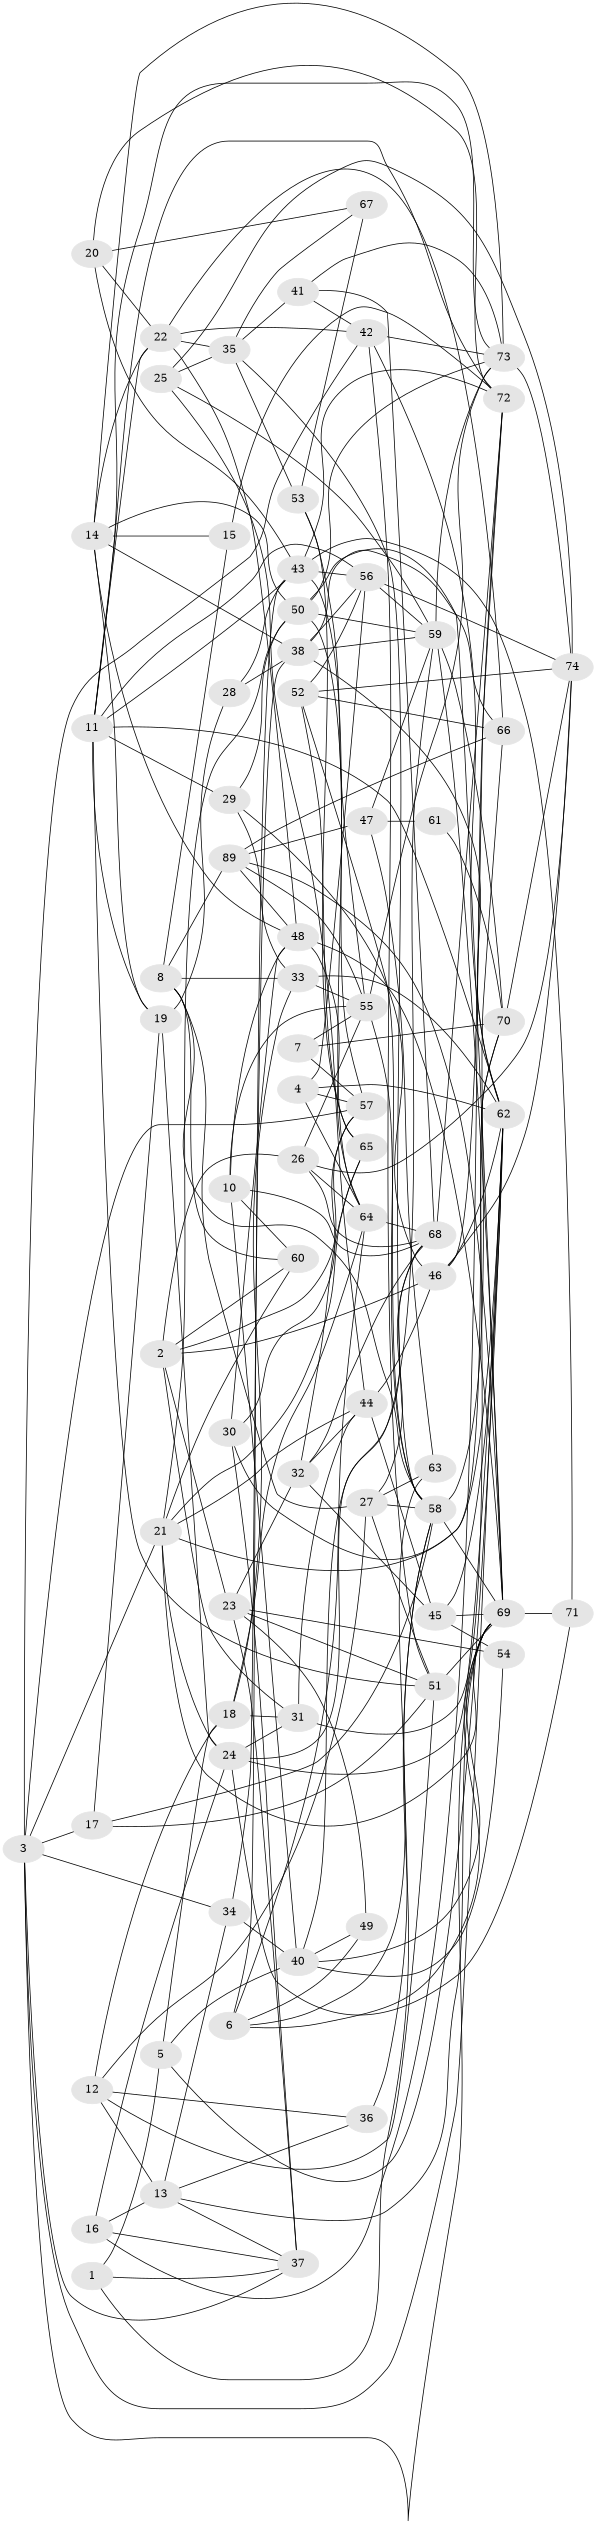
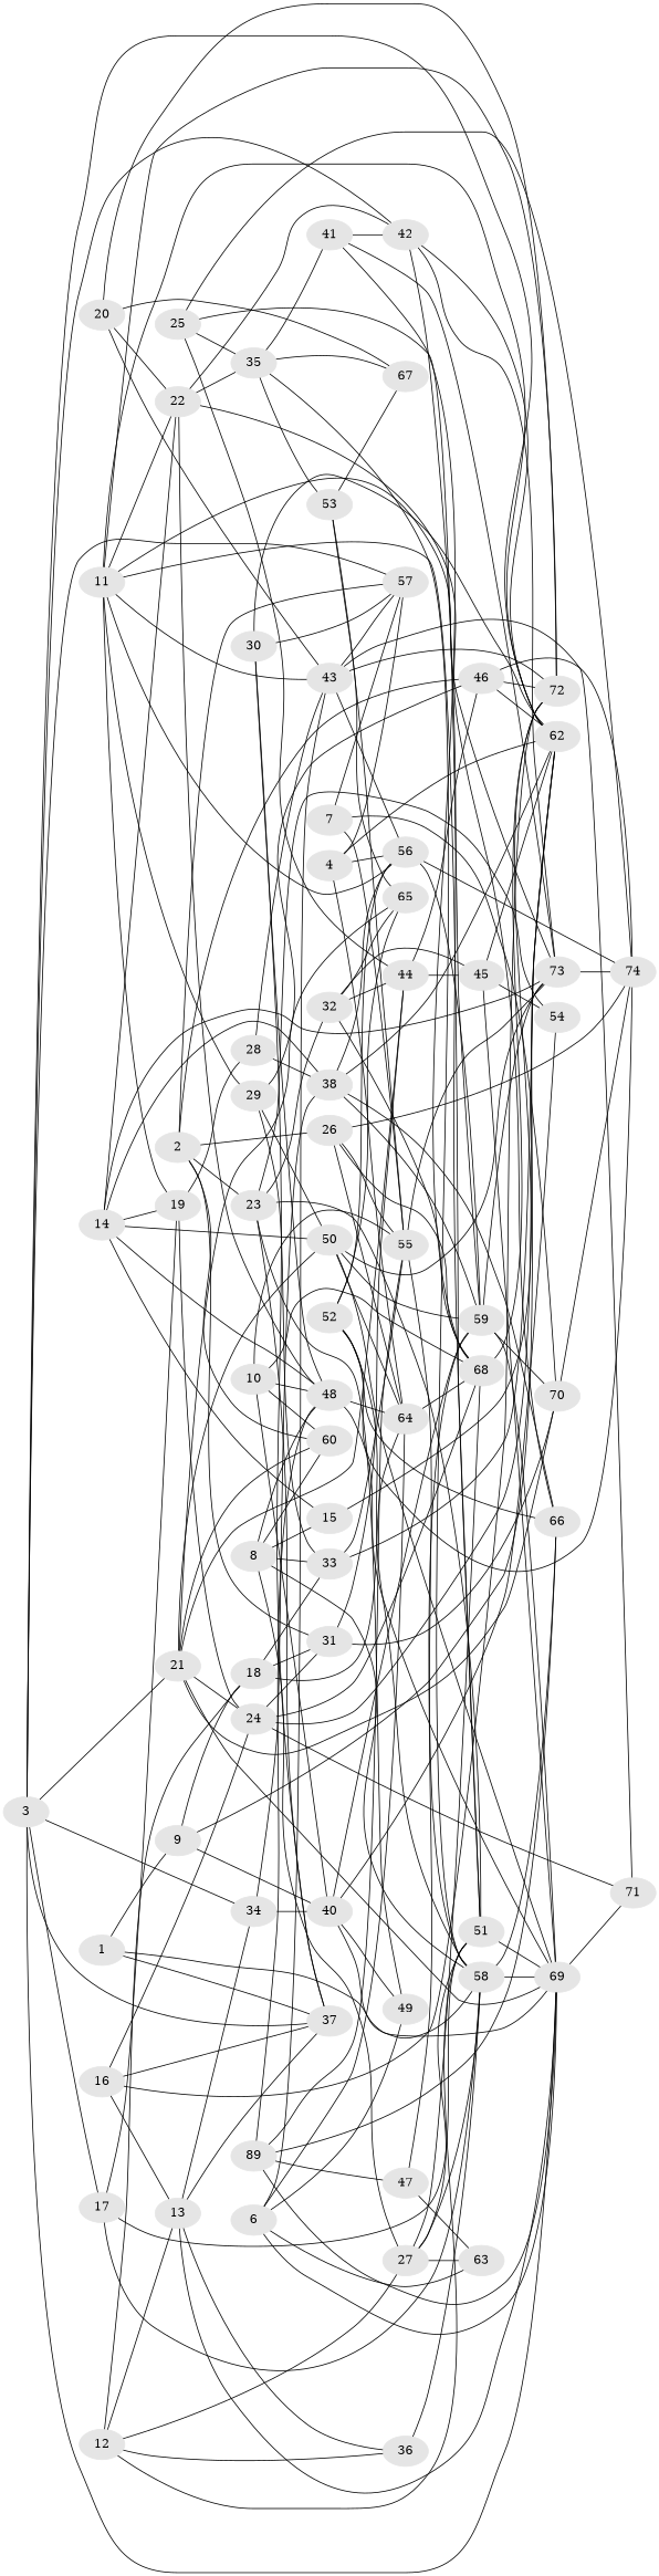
  graph {
    rankdir=LR
    node [color=gray90 style=filled]
    edge [weight=1.0]
    1
-   9 [label=5]
+   9
    37
    58
    62
    18
    40
    69
    66
    2
    23
    26
    31
    46
    57
    60
    49
    51
    32
    54
    64
    55
    68
    74
    70
    44
    72
    3
    17
    21
    34
    42
    19
    50
    24
    65
    38
    73
    71
    4
    56
    59
    53
    67
    6
    43
    63
    7
    8
    15
    27
    33
    n53 [label=89]
    48
    47
    10
    11
    22
    29
    28
    35
    12
    13
    36
    14
    16
    20
    45
    41
    25
    30
-   61
    52
    1 -- 9 [weight=2.0]
    1 -- 37
    1 -- 58
    9 -- 62
    9 -- 18
    9 -- 40
    58 -- 69
    58 -- 66
    18 -- 31
    18 -- 64
    18 -- 33
    40 -- 69
    40 -- 49
    40 -- 54
    40 -- 59
    69 -- 71
    2 -- 23
    2 -- 26
    2 -- 31
    2 -- 46
    2 -- 57
    2 -- 60
    23 -- 37
    23 -- 49
    23 -- 51
    23 -- 32
    23 -- 54
    26 -- 64
    26 -- 55
    26 -- 68
    26 -- 74
    31 -- 70 [weight=2.0]
    31 -- 44
    46 -- 62
    46 -- 74
    46 -- 72
    51 -- 69
    32 -- 68
    32 -- 44
    32 -- 65
    32 -- 45
    64 -- 68
    55 -- 58
    55 -- 73
    68 -- 72
    70 -- 74
    44 -- 46
    44 -- 45
    3 -- 37
    3 -- 62
    3 -- 69
    3 -- 57
    3 -- 17
    3 -- 21
    3 -- 34
    3 -- 42
    17 -- 58
    17 -- 51
    17 -- 19
    21 -- 69
    21 -- 60
    21 -- 70
    21 -- 44
    21 -- 50
    21 -- 24
    21 -- 65
    34 -- 40
    34 -- 38
    42 -- 62
    42 -- 51
    42 -- 73
    19 -- 24
    19 -- 28
    50 -- 69
    50 -- 64
    50 -- 73 [weight=2.0]
    50 -- 59
    24 -- 62
    24 -- 31
    24 -- 68
    24 -- 71
    38 -- 62
    38 -- 66
    38 -- 56
    38 -- 59
    73 -- 74
    4 -- 62
    4 -- 57
    4 -- 64
    4 -- 56
    56 -- 74
    56 -- 59
    59 -- 69
    59 -- 70
    59 -- 73
    53 -- 55
    53 -- 65
    53 -- 67
    6 -- 69
    6 -- 49 [weight=2.0]
    6 -- 64
    6 -- 43
    6 -- 63
    43 -- 57
    43 -- 72
    43 -- 71
    43 -- 56
    7 -- 57
    7 -- 55
    7 -- 70
    8 -- 58
    8 -- 60
    8 -- 15
    8 -- 27
    8 -- 33
-   8 -- n53
+   8 -- 48
    15 -- 72
    27 -- 58
    27 -- 51
    27 -- 68
    27 -- 63
    33 -- 62
    33 -- 55
    n53 -- 69
    n53 -- 66
    n53 -- 55
    n53 -- 48
    n53 -- 47
    48 -- 69
    48 -- 64
    47 -- 59 [weight=2.0]
    47 -- 63
-   47 -- 61
    10 -- 40
    10 -- 60
    10 -- 55
    10 -- 68
    10 -- 48
    11 -- 62 [weight=3.0]
    11 -- 51
    11 -- 72
    11 -- 19
    11 -- 73
    11 -- 56
    11 -- 43
    11 -- 22
    11 -- 29
    22 -- 66
    22 -- 42
    22 -- 48
    22 -- 35
    29 -- 46
    29 -- 50
    29 -- 33
    28 -- 38
    28 -- 43
    35 -- 58
    35 -- 53
    35 -- 67 [weight=2.0]
    35 -- 41
    12 -- 18
    12 -- 51
    12 -- 27
    12 -- 13
    12 -- 36
    13 -- 37
    13 -- 69
    13 -- 34
    13 -- 36
    36 -- 58 [weight=2.0]
    14 -- 19
    14 -- 50
    14 -- 38
    14 -- 73
    14 -- 15 [weight=2.0]
    14 -- 48
    14 -- 22
    16 -- 37
    16 -- 72
    16 -- 24
    16 -- 13
    20 -- 72
    20 -- 67
    20 -- 43
    20 -- 22
    45 -- 62
    45 -- 69
    45 -- 54 [weight=2.0]
    41 -- 68
    41 -- 42
    41 -- 73
    25 -- 74
    25 -- 44
    25 -- 59
    25 -- 35
    30 -- 37
    30 -- 62
    30 -- 57
    30 -- 48
-   61 -- 70
    52 -- 58
    52 -- 66
    52 -- 74
    52 -- 65
    52 -- 56
  }
